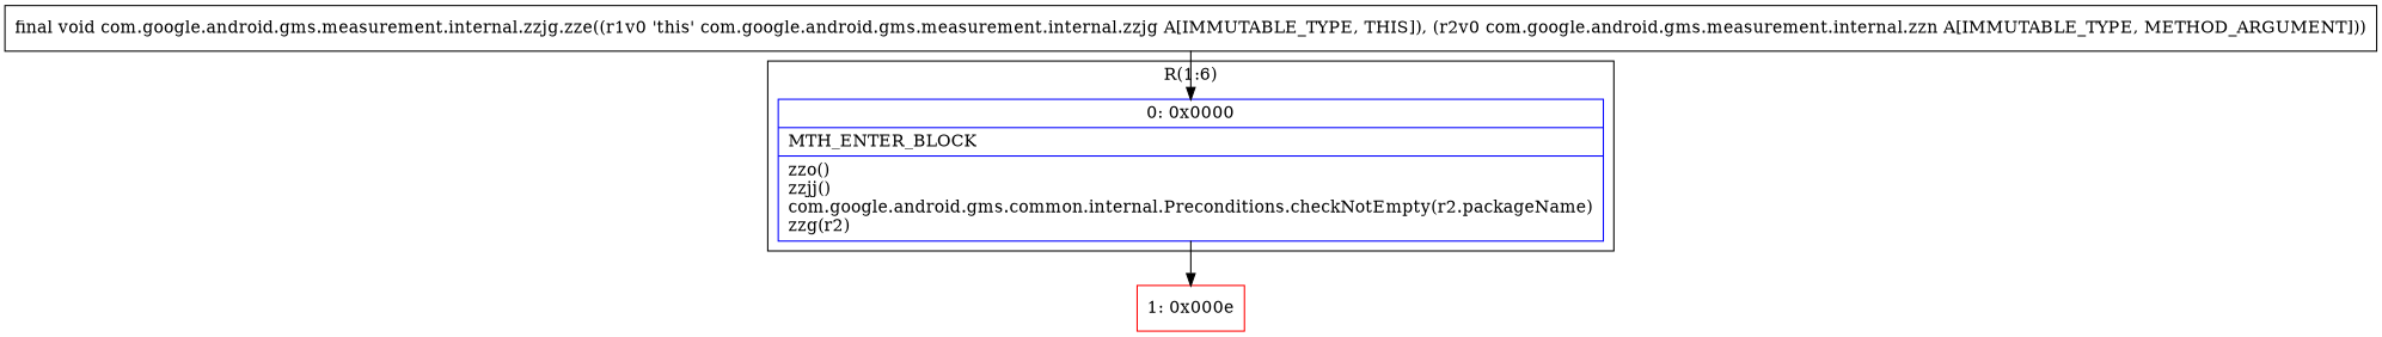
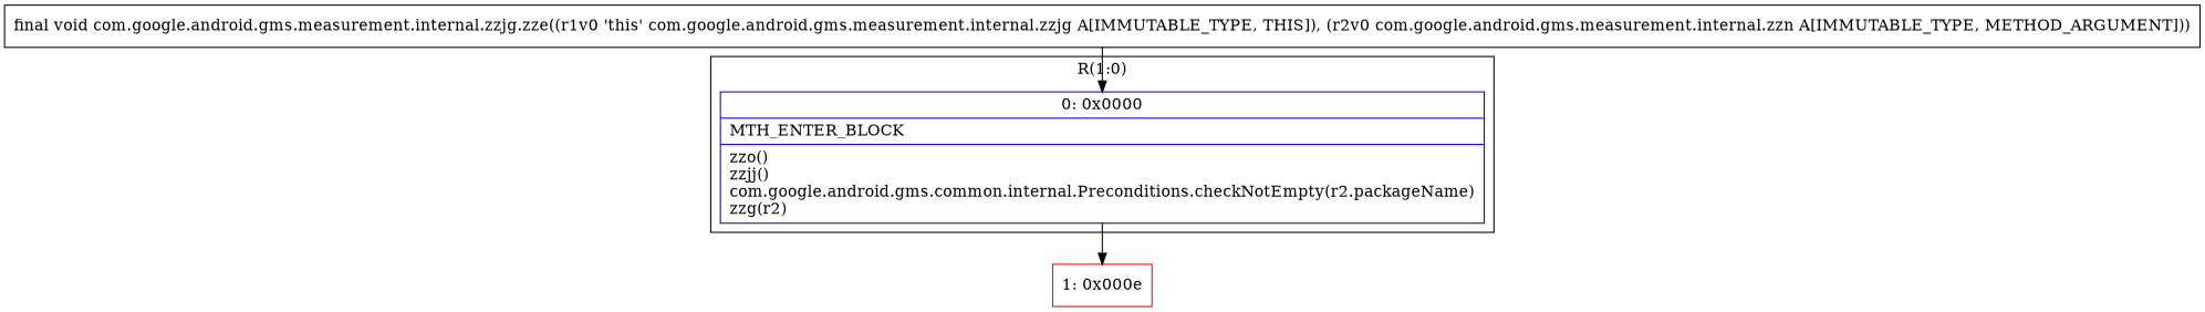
  digraph {
    node [shape=record]
    n1 [color=blue label="{0\:\ 0x0000|MTH_ENTER_BLOCK\l|zzo()\lzzjj()\lcom.google.android.gms.common.internal.Preconditions.checkNotEmpty(r2.packageName)\lzzg(r2)\l}"]
    n2 [color=red label="{1\:\ 0x000e}"]
    n3 [label="{final void com.google.android.gms.measurement.internal.zzjg.zze((r1v0 'this' com.google.android.gms.measurement.internal.zzjg A[IMMUTABLE_TYPE, THIS]), (r2v0 com.google.android.gms.measurement.internal.zzn A[IMMUTABLE_TYPE, METHOD_ARGUMENT])) }"]
    subgraph cluster_1 {
-     label="R(1:6)"
+     label="R(1:0)"
      n1
    }
    n1 -> n2
    n3 -> n1
  }
